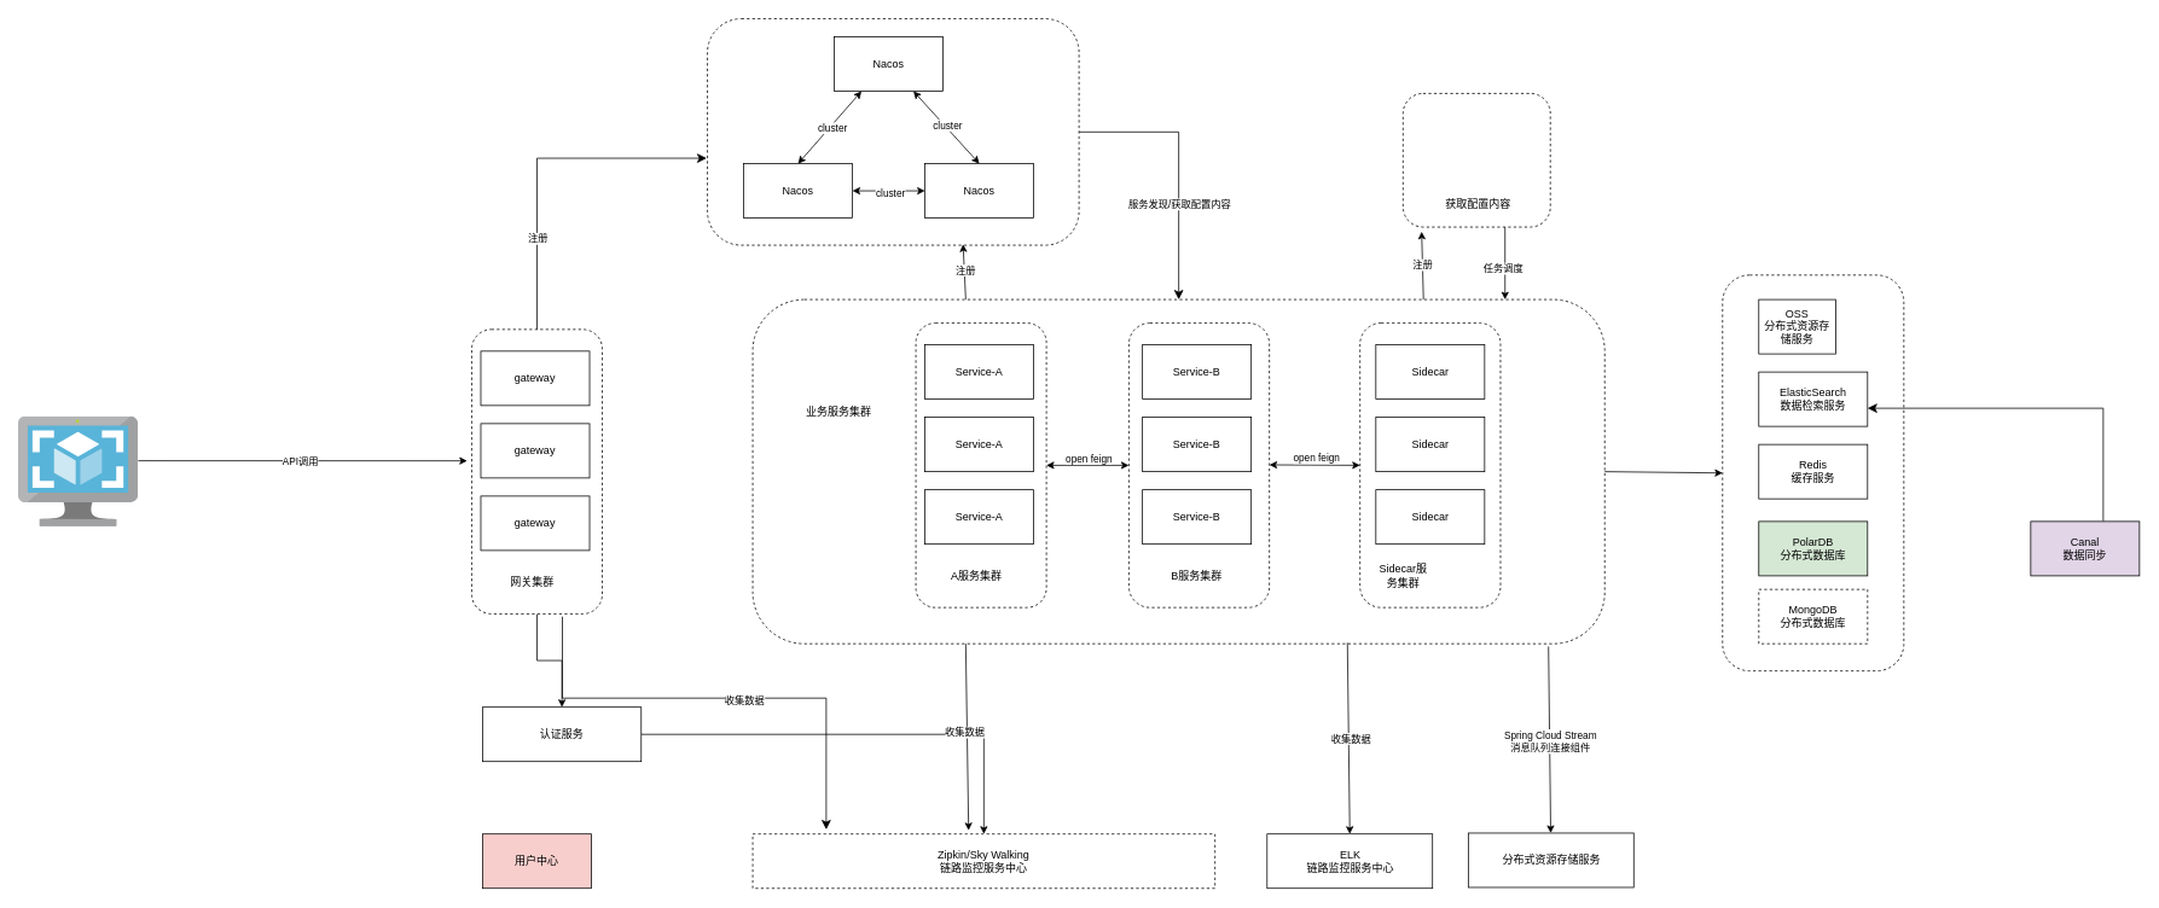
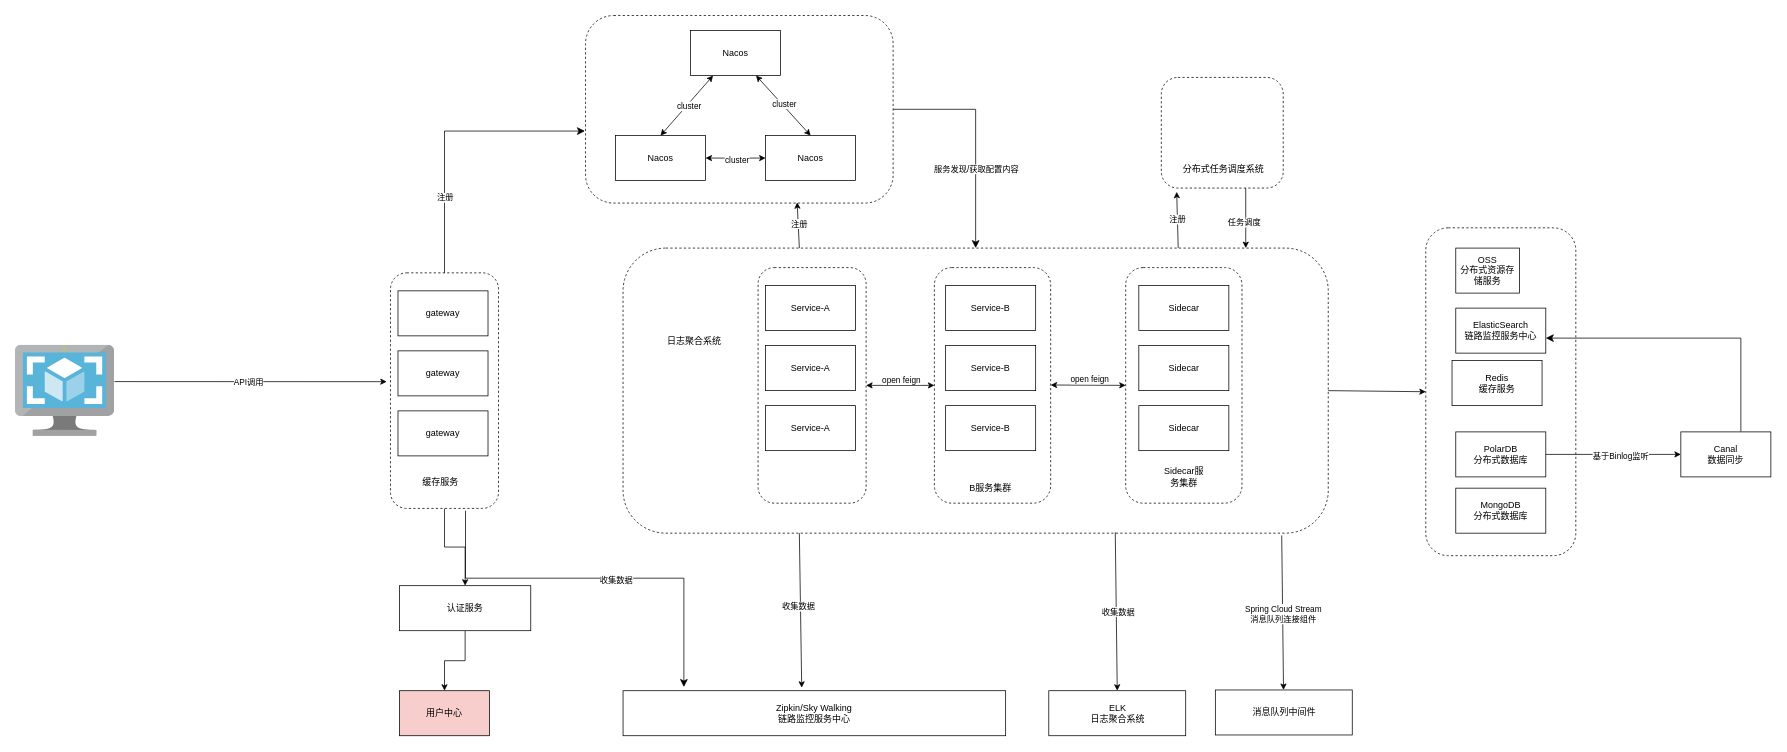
  <mxCell id="0" />
  <mxCell id="1" parent="0" />
  <mxCell id="2" value="" style="rounded=1;whiteSpace=wrap;html=1;dashed=1;" vertex="1" parent="1"><mxGeometry x="1900" y="303" width="200" height="437" as="geometry" /></mxCell>
  <mxCell id="3" value="" style="rounded=1;whiteSpace=wrap;html=1;dashed=1;" vertex="1" parent="1"><mxGeometry x="1547.5" y="102.5" width="162.5" height="147.5" as="geometry" /></mxCell>
  <mxCell id="4" value="" style="rounded=1;whiteSpace=wrap;html=1;dashed=1;" vertex="1" parent="1"><mxGeometry x="830" y="330" width="940" height="380" as="geometry" /></mxCell>
  <mxCell id="5" value="" style="rounded=1;whiteSpace=wrap;html=1;dashed=1;" vertex="1" parent="1"><mxGeometry x="1245" y="356" width="155" height="314" as="geometry" /></mxCell>
  <mxCell id="6" value="" style="rounded=1;whiteSpace=wrap;html=1;dashed=1;" vertex="1" parent="1"><mxGeometry x="1010" y="356" width="144" height="314" as="geometry" /></mxCell>
  <mxCell id="7" value="" style="rounded=1;whiteSpace=wrap;html=1;dashed=1;" vertex="1" parent="1"><mxGeometry x="780" y="20" width="410" height="250" as="geometry" /></mxCell>
  <mxCell id="8" value="Nacos" style="rounded=0;whiteSpace=wrap;html=1;" vertex="1" parent="1"><mxGeometry x="820" y="180" width="120" height="60" as="geometry" /></mxCell>
  <mxCell id="9" value="Nacos" style="rounded=0;whiteSpace=wrap;html=1;" vertex="1" parent="1"><mxGeometry x="920" y="40" width="120" height="60" as="geometry" /></mxCell>
  <mxCell id="10" value="Nacos" style="rounded=0;whiteSpace=wrap;html=1;" vertex="1" parent="1"><mxGeometry x="1020" y="180" width="120" height="60" as="geometry" /></mxCell>
  <mxCell id="11" value="" style="endArrow=classic;startArrow=classic;html=1;rounded=0;exitX=0.5;exitY=0;exitDx=0;exitDy=0;entryX=0.25;entryY=1;entryDx=0;entryDy=0;" edge="1" parent="1" source="8" target="9"><mxGeometry width="50" height="50" relative="1" as="geometry"><mxPoint x="880" y="150" as="sourcePoint" /><mxPoint x="930" y="100" as="targetPoint" /></mxGeometry></mxCell>
  <mxCell id="12" value="cluster" style="edgeLabel;html=1;align=center;verticalAlign=middle;resizable=0;points=[];" vertex="1" connectable="0" parent="11"><mxGeometry x="0.022" y="-2" relative="1" as="geometry"><mxPoint as="offset" /></mxGeometry></mxCell>
  <mxCell id="13" value="" style="endArrow=classic;startArrow=classic;html=1;rounded=0;exitX=0.5;exitY=0;exitDx=0;exitDy=0;entryX=0;entryY=0.5;entryDx=0;entryDy=0;" edge="1" parent="1" target="10"><mxGeometry width="50" height="50" relative="1" as="geometry"><mxPoint x="940" y="210" as="sourcePoint" /><mxPoint x="990" y="130" as="targetPoint" /></mxGeometry></mxCell>
  <mxCell id="14" value="cluster" style="edgeLabel;html=1;align=center;verticalAlign=middle;resizable=0;points=[];" vertex="1" connectable="0" parent="13"><mxGeometry x="0.022" y="-2" relative="1" as="geometry"><mxPoint as="offset" /></mxGeometry></mxCell>
  <mxCell id="15" value="" style="endArrow=classic;startArrow=classic;html=1;rounded=0;exitX=0.5;exitY=0;exitDx=0;exitDy=0;" edge="1" parent="1" target="9"><mxGeometry width="50" height="50" relative="1" as="geometry"><mxPoint x="1080" y="180" as="sourcePoint" /><mxPoint x="1130" y="100" as="targetPoint" /></mxGeometry></mxCell>
  <mxCell id="16" value="cluster" style="edgeLabel;html=1;align=center;verticalAlign=middle;resizable=0;points=[];" vertex="1" connectable="0" parent="15"><mxGeometry x="0.022" y="-2" relative="1" as="geometry"><mxPoint as="offset" /></mxGeometry></mxCell>
  <mxCell id="17" value="Service-A" style="rounded=0;whiteSpace=wrap;html=1;" vertex="1" parent="1"><mxGeometry x="1020" y="380" width="120" height="60" as="geometry" /></mxCell>
  <mxCell id="18" value="Service-A" style="rounded=0;whiteSpace=wrap;html=1;" vertex="1" parent="1"><mxGeometry x="1020" y="540" width="120" height="60" as="geometry" /></mxCell>
  <mxCell id="19" value="Service-A" style="rounded=0;whiteSpace=wrap;html=1;" vertex="1" parent="1"><mxGeometry x="1020" y="460" width="120" height="60" as="geometry" /></mxCell>
  <mxCell id="20" value="Service-B" style="rounded=0;whiteSpace=wrap;html=1;" vertex="1" parent="1"><mxGeometry x="1260" y="380" width="120" height="60" as="geometry" /></mxCell>
  <mxCell id="21" value="Service-B" style="rounded=0;whiteSpace=wrap;html=1;" vertex="1" parent="1"><mxGeometry x="1260" y="540" width="120" height="60" as="geometry" /></mxCell>
  <mxCell id="22" value="Service-B" style="rounded=0;whiteSpace=wrap;html=1;" vertex="1" parent="1"><mxGeometry x="1260" y="460" width="120" height="60" as="geometry" /></mxCell>
  <mxCell id="23" value="" style="endArrow=classic;startArrow=classic;html=1;rounded=0;entryX=1;entryY=0.5;entryDx=0;entryDy=0;exitX=0;exitY=0.5;exitDx=0;exitDy=0;" edge="1" parent="1" source="5" target="6"><mxGeometry width="50" height="50" relative="1" as="geometry"><mxPoint x="1260" y="610" as="sourcePoint" /><mxPoint x="1310" y="560" as="targetPoint" /></mxGeometry></mxCell>
  <mxCell id="24" value="open feign" style="edgeLabel;html=1;align=center;verticalAlign=middle;resizable=0;points=[];" vertex="1" connectable="0" parent="23"><mxGeometry x="-0.02" y="-8" relative="1" as="geometry"><mxPoint as="offset" /></mxGeometry></mxCell>
- <mxCell id="25" value="A服务集群" style="text;html=1;align=center;verticalAlign=middle;whiteSpace=wrap;rounded=0;" vertex="1" parent="1"><mxGeometry x="1047" y="620" width="60" height="30" as="geometry" /></mxCell>
- <mxCell id="26" value="B服务集群" style="text;html=1;align=center;verticalAlign=middle;whiteSpace=wrap;rounded=0;" vertex="1" parent="1"><mxGeometry x="1290" y="620" width="60" height="30" as="geometry" /></mxCell>
- <mxCell id="27" value="业务服务集群" style="text;html=1;align=center;verticalAlign=middle;whiteSpace=wrap;rounded=0;" vertex="1" parent="1"><mxGeometry x="880" y="430" width="90" height="50" as="geometry" /></mxCell>
+ <mxCell id="26" value="B服务集群" style="text;html=1;align=center;verticalAlign=middle;whiteSpace=wrap;rounded=0;" vertex="1" parent="1"><mxGeometry x="1290" y="635" width="60" height="30" as="geometry" /></mxCell>
+ <mxCell id="27" value="日志聚合系统" style="text;html=1;align=center;verticalAlign=middle;whiteSpace=wrap;rounded=0;" vertex="1" parent="1"><mxGeometry x="880" y="430" width="90" height="50" as="geometry" /></mxCell>
  <mxCell id="28" value="" style="rounded=1;whiteSpace=wrap;html=1;dashed=1;" vertex="1" parent="1"><mxGeometry x="1500" y="356" width="155" height="314" as="geometry" /></mxCell>
  <mxCell id="29" value="Sidecar" style="rounded=0;whiteSpace=wrap;html=1;" vertex="1" parent="1"><mxGeometry x="1517.5" y="380" width="120" height="60" as="geometry" /></mxCell>
  <mxCell id="30" value="Sidecar" style="rounded=0;whiteSpace=wrap;html=1;" vertex="1" parent="1"><mxGeometry x="1517.5" y="540" width="120" height="60" as="geometry" /></mxCell>
  <mxCell id="31" value="Sidecar" style="rounded=0;whiteSpace=wrap;html=1;" vertex="1" parent="1"><mxGeometry x="1517.5" y="460" width="120" height="60" as="geometry" /></mxCell>
- <mxCell id="32" value="Sidecar服务集群" style="text;html=1;align=center;verticalAlign=middle;whiteSpace=wrap;rounded=0;" vertex="1" parent="1"><mxGeometry x="1517.5" y="620" width="60" height="30" as="geometry" /></mxCell>
+ <mxCell id="32" value="Sidecar服务集群" style="text;html=1;align=center;verticalAlign=middle;whiteSpace=wrap;rounded=0;" vertex="1" parent="1"><mxGeometry x="1547.5" y="620" width="60" height="30" as="geometry" /></mxCell>
  <mxCell id="33" value="" style="endArrow=classic;startArrow=classic;html=1;rounded=0;entryX=1;entryY=0.5;entryDx=0;entryDy=0;exitX=0;exitY=0.5;exitDx=0;exitDy=0;" edge="1" parent="1" source="28"><mxGeometry width="50" height="50" relative="1" as="geometry"><mxPoint x="1491" y="512.5" as="sourcePoint" /><mxPoint x="1400" y="512.5" as="targetPoint" /></mxGeometry></mxCell>
  <mxCell id="34" value="open feign" style="edgeLabel;html=1;align=center;verticalAlign=middle;resizable=0;points=[];" vertex="1" connectable="0" parent="33"><mxGeometry x="-0.02" y="-8" relative="1" as="geometry"><mxPoint as="offset" /></mxGeometry></mxCell>
  <mxCell id="35" value="OSS&lt;div&gt;分布式资源存储服务&lt;/div&gt;" style="rounded=0;whiteSpace=wrap;html=1;" vertex="1" parent="1"><mxGeometry x="1940" y="330" width="85" height="60" as="geometry" /></mxCell>
- <mxCell id="36" value="MongoDB&lt;br&gt;分布式数据库" style="rounded=0;whiteSpace=wrap;html=1;dashed=1;" vertex="1" parent="1"><mxGeometry x="1940" y="650" width="120" height="60" as="geometry" /></mxCell>
- <mxCell id="37" value="PolarDB&lt;br&gt;分布式数据库" style="rounded=0;whiteSpace=wrap;html=1;fillColor=#d5e8d4;" vertex="1" parent="1"><mxGeometry x="1940" y="575" width="120" height="60" as="geometry" /></mxCell>
- <mxCell id="38" value="Redis&lt;div&gt;缓存服务&lt;/div&gt;" style="rounded=0;whiteSpace=wrap;html=1;" vertex="1" parent="1"><mxGeometry x="1940" y="490" width="120" height="60" as="geometry" /></mxCell>
- <mxCell id="39" value="ElasticSearch&lt;div&gt;数据检索服务&lt;/div&gt;" style="rounded=0;whiteSpace=wrap;html=1;" vertex="1" parent="1"><mxGeometry x="1940" y="410" width="120" height="60" as="geometry" /></mxCell>
- <mxCell id="40" value="获取配置内容" style="text;html=1;align=center;verticalAlign=middle;whiteSpace=wrap;rounded=0;" vertex="1" parent="1"><mxGeometry x="1570" y="210" width="121.25" height="30" as="geometry" /></mxCell>
+ <mxCell id="36" value="MongoDB&lt;br&gt;分布式数据库" style="rounded=0;whiteSpace=wrap;html=1;" vertex="1" parent="1"><mxGeometry x="1940" y="650" width="120" height="60" as="geometry" /></mxCell>
+ <mxCell id="37" value="PolarDB&lt;br&gt;分布式数据库" style="rounded=0;whiteSpace=wrap;html=1;" vertex="1" parent="1"><mxGeometry x="1940" y="575" width="120" height="60" as="geometry" /></mxCell>
+ <mxCell id="38" value="Redis&lt;div&gt;缓存服务&lt;/div&gt;" style="rounded=0;whiteSpace=wrap;html=1;" vertex="1" parent="1"><mxGeometry x="1935" y="480" width="120" height="60" as="geometry" /></mxCell>
+ <mxCell id="39" value="ElasticSearch&lt;div&gt;链路监控服务中心&lt;/div&gt;" style="rounded=0;whiteSpace=wrap;html=1;" vertex="1" parent="1"><mxGeometry x="1940" y="410" width="120" height="60" as="geometry" /></mxCell>
+ <mxCell id="40" value="分布式任务调度系统" style="text;html=1;align=center;verticalAlign=middle;whiteSpace=wrap;rounded=0;" vertex="1" parent="1"><mxGeometry x="1570" y="210" width="121.25" height="30" as="geometry" /></mxCell>
  <mxCell id="41" value="注册" style="endArrow=classic;html=1;rounded=0;entryX=0.126;entryY=1.034;entryDx=0;entryDy=0;entryPerimeter=0;" edge="1" parent="1" target="3"><mxGeometry width="50" height="50" relative="1" as="geometry"><mxPoint x="1570" y="330" as="sourcePoint" /><mxPoint x="1620" y="280" as="targetPoint" /></mxGeometry></mxCell>
  <mxCell id="42" value="" style="endArrow=classic;html=1;rounded=0;entryX=0.883;entryY=0;entryDx=0;entryDy=0;entryPerimeter=0;" edge="1" parent="1" target="4"><mxGeometry width="50" height="50" relative="1" as="geometry"><mxPoint x="1660" y="250" as="sourcePoint" /><mxPoint x="1710" y="200" as="targetPoint" /></mxGeometry></mxCell>
  <mxCell id="43" value="任务调度" style="edgeLabel;html=1;align=center;verticalAlign=middle;resizable=0;points=[];" vertex="1" connectable="0" parent="42"><mxGeometry x="0.125" y="-3" relative="1" as="geometry"><mxPoint as="offset" /></mxGeometry></mxCell>
  <mxCell id="44" value="" style="edgeStyle=orthogonalEdgeStyle;rounded=0;orthogonalLoop=1;jettySize=auto;html=1;" edge="1" parent="1" source="45" target="51"><mxGeometry relative="1" as="geometry" /></mxCell>
  <mxCell id="45" value="" style="rounded=1;whiteSpace=wrap;html=1;dashed=1;" vertex="1" parent="1"><mxGeometry x="520" y="363" width="144" height="314" as="geometry" /></mxCell>
  <mxCell id="46" value="gateway" style="rounded=0;whiteSpace=wrap;html=1;" vertex="1" parent="1"><mxGeometry x="530" y="387" width="120" height="60" as="geometry" /></mxCell>
  <mxCell id="47" value="gateway" style="rounded=0;whiteSpace=wrap;html=1;" vertex="1" parent="1"><mxGeometry x="530" y="547" width="120" height="60" as="geometry" /></mxCell>
  <mxCell id="48" value="gateway" style="rounded=0;whiteSpace=wrap;html=1;" vertex="1" parent="1"><mxGeometry x="530" y="467" width="120" height="60" as="geometry" /></mxCell>
- <mxCell id="49" value="网关集群" style="text;html=1;align=center;verticalAlign=middle;whiteSpace=wrap;rounded=0;" vertex="1" parent="1"><mxGeometry x="557" y="627" width="60" height="30" as="geometry" /></mxCell>
- <mxCell id="50" value="" style="edgeStyle=orthogonalEdgeStyle;rounded=0;orthogonalLoop=1;jettySize=auto;html=1;" edge="1" parent="1" source="51" target="53"><mxGeometry relative="1" as="geometry" /></mxCell>
+ <mxCell id="49" value="缓存服务" style="text;html=1;align=center;verticalAlign=middle;whiteSpace=wrap;rounded=0;" vertex="1" parent="1"><mxGeometry x="557" y="627" width="60" height="30" as="geometry" /></mxCell>
+ <mxCell id="50" value="" style="edgeStyle=orthogonalEdgeStyle;rounded=0;orthogonalLoop=1;jettySize=auto;html=1;" edge="1" parent="1" source="51" target="52"><mxGeometry relative="1" as="geometry" /></mxCell>
  <mxCell id="51" value="认证服务" style="rounded=0;whiteSpace=wrap;html=1;" vertex="1" parent="1"><mxGeometry x="532" y="780" width="175" height="60" as="geometry" /></mxCell>
  <mxCell id="52" value="用户中心" style="whiteSpace=wrap;html=1;rounded=0;fillColor=#f8cecc;" vertex="1" parent="1"><mxGeometry x="532" y="920" width="120" height="60" as="geometry" /></mxCell>
- <mxCell id="53" value="Zipkin/Sky Walking&lt;div&gt;链路监控服务中心&lt;/div&gt;" style="rounded=0;whiteSpace=wrap;html=1;dashed=1;" vertex="1" parent="1"><mxGeometry x="830" y="920" width="510" height="60" as="geometry" /></mxCell>
- <mxCell id="54" value="ELK&lt;div&gt;链路监控服务中心&lt;/div&gt;" style="rounded=0;whiteSpace=wrap;html=1;" vertex="1" parent="1"><mxGeometry x="1397.5" y="920" width="182.5" height="60" as="geometry" /></mxCell>
- <mxCell id="55" value="分布式资源存储服务" style="rounded=0;whiteSpace=wrap;html=1;" vertex="1" parent="1"><mxGeometry x="1619.5" y="919" width="182.5" height="60" as="geometry" /></mxCell>
+ <mxCell id="53" value="Zipkin/Sky Walking&lt;div&gt;链路监控服务中心&lt;/div&gt;" style="rounded=0;whiteSpace=wrap;html=1;" vertex="1" parent="1"><mxGeometry x="830" y="920" width="510" height="60" as="geometry" /></mxCell>
+ <mxCell id="54" value="ELK&lt;div&gt;日志聚合系统&lt;/div&gt;" style="rounded=0;whiteSpace=wrap;html=1;" vertex="1" parent="1"><mxGeometry x="1397.5" y="920" width="182.5" height="60" as="geometry" /></mxCell>
+ <mxCell id="55" value="消息队列中间件" style="rounded=0;whiteSpace=wrap;html=1;" vertex="1" parent="1"><mxGeometry x="1619.5" y="919" width="182.5" height="60" as="geometry" /></mxCell>
  <mxCell id="56" value="" style="endArrow=classic;html=1;rounded=0;exitX=0.934;exitY=1.008;exitDx=0;exitDy=0;exitPerimeter=0;" edge="1" parent="1" source="4" target="55"><mxGeometry width="50" height="50" relative="1" as="geometry"><mxPoint x="1470" y="860" as="sourcePoint" /><mxPoint x="1520" y="810" as="targetPoint" /></mxGeometry></mxCell>
  <mxCell id="57" value="Spring Cloud Stream&lt;div&gt;消息队列连接组件&lt;/div&gt;" style="edgeLabel;html=1;align=center;verticalAlign=middle;resizable=0;points=[];" vertex="1" connectable="0" parent="56"><mxGeometry x="0.009" relative="1" as="geometry"><mxPoint as="offset" /></mxGeometry></mxCell>
- <mxCell id="58" value="Canal&lt;div&gt;数据同步&lt;/div&gt;" style="rounded=0;whiteSpace=wrap;html=1;fillColor=#e1d5e7;" vertex="1" parent="1"><mxGeometry x="2240" y="575" width="120" height="60" as="geometry" /></mxCell>
+ <mxCell id="58" value="Canal&lt;div&gt;数据同步&lt;/div&gt;" style="rounded=0;whiteSpace=wrap;html=1;" vertex="1" parent="1"><mxGeometry x="2240" y="575" width="120" height="60" as="geometry" /></mxCell>
+ <mxCell id="59" value="" style="endArrow=classic;html=1;rounded=0;exitX=1;exitY=0.5;exitDx=0;exitDy=0;entryX=0;entryY=0.5;entryDx=0;entryDy=0;" edge="1" parent="1" source="37" target="58"><mxGeometry width="50" height="50" relative="1" as="geometry"><mxPoint x="2170" y="530" as="sourcePoint" /><mxPoint x="2220" y="480" as="targetPoint" /></mxGeometry></mxCell>
+ <mxCell id="60" value="基于Binlog监听" style="edgeLabel;html=1;align=center;verticalAlign=middle;resizable=0;points=[];" vertex="1" connectable="0" parent="59"><mxGeometry x="0.1" y="-2" relative="1" as="geometry"><mxPoint as="offset" /></mxGeometry></mxCell>
  <mxCell id="61" value="" style="edgeStyle=segmentEdgeStyle;endArrow=classic;html=1;curved=0;rounded=0;endSize=8;startSize=8;" edge="1" parent="1" target="39"><mxGeometry width="50" height="50" relative="1" as="geometry"><mxPoint x="2320" y="574.5" as="sourcePoint" /><mxPoint x="2150" y="419.5" as="targetPoint" /><Array as="points"><mxPoint x="2320" y="450" /></Array></mxGeometry></mxCell>
  <mxCell id="62" value="" style="endArrow=classic;html=1;rounded=0;exitX=1;exitY=0.5;exitDx=0;exitDy=0;entryX=0;entryY=0.5;entryDx=0;entryDy=0;" edge="1" parent="1" source="4" target="2"><mxGeometry width="50" height="50" relative="1" as="geometry"><mxPoint x="1810" y="630" as="sourcePoint" /><mxPoint x="1860" y="580" as="targetPoint" /></mxGeometry></mxCell>
  <mxCell id="63" value="" style="edgeStyle=elbowEdgeStyle;elbow=vertical;endArrow=classic;html=1;curved=0;rounded=0;endSize=8;startSize=8;entryX=0.159;entryY=-0.083;entryDx=0;entryDy=0;entryPerimeter=0;" edge="1" parent="1" target="53"><mxGeometry width="50" height="50" relative="1" as="geometry"><mxPoint x="620" y="680" as="sourcePoint" /><mxPoint x="970" y="780" as="targetPoint" /><Array as="points"><mxPoint x="780" y="770" /></Array></mxGeometry></mxCell>
  <mxCell id="64" value="收集数据" style="edgeLabel;html=1;align=center;verticalAlign=middle;resizable=0;points=[];" vertex="1" connectable="0" parent="63"><mxGeometry x="0.102" y="-2" relative="1" as="geometry"><mxPoint as="offset" /></mxGeometry></mxCell>
  <mxCell id="65" value="" style="endArrow=classic;html=1;rounded=0;exitX=0.25;exitY=1;exitDx=0;exitDy=0;entryX=0.467;entryY=-0.067;entryDx=0;entryDy=0;entryPerimeter=0;" edge="1" parent="1" source="4" target="53"><mxGeometry width="50" height="50" relative="1" as="geometry"><mxPoint x="1070" y="830" as="sourcePoint" /><mxPoint x="1120" y="780" as="targetPoint" /></mxGeometry></mxCell>
  <mxCell id="66" value="收集数据" style="edgeLabel;html=1;align=center;verticalAlign=middle;resizable=0;points=[];" vertex="1" connectable="0" parent="65"><mxGeometry x="-0.059" y="-3" relative="1" as="geometry"><mxPoint as="offset" /></mxGeometry></mxCell>
  <mxCell id="67" value="" style="endArrow=classic;html=1;rounded=0;exitX=0.698;exitY=0.997;exitDx=0;exitDy=0;exitPerimeter=0;entryX=0.5;entryY=0;entryDx=0;entryDy=0;" edge="1" parent="1" source="4" target="54"><mxGeometry width="50" height="50" relative="1" as="geometry"><mxPoint x="1490" y="720" as="sourcePoint" /><mxPoint x="1360" y="780" as="targetPoint" /></mxGeometry></mxCell>
  <mxCell id="68" value="收集数据" style="edgeLabel;html=1;align=center;verticalAlign=middle;resizable=0;points=[];" vertex="1" connectable="0" parent="67"><mxGeometry x="0.006" y="2" relative="1" as="geometry"><mxPoint as="offset" /></mxGeometry></mxCell>
  <mxCell id="69" value="" style="edgeStyle=segmentEdgeStyle;endArrow=classic;html=1;curved=0;rounded=0;endSize=8;startSize=8;exitX=0.5;exitY=0;exitDx=0;exitDy=0;entryX=-0.002;entryY=0.616;entryDx=0;entryDy=0;entryPerimeter=0;" edge="1" parent="1" source="45" target="7"><mxGeometry width="50" height="50" relative="1" as="geometry"><mxPoint x="720" y="420" as="sourcePoint" /><mxPoint x="770" y="370" as="targetPoint" /><Array as="points"><mxPoint x="592" y="174" /></Array></mxGeometry></mxCell>
  <mxCell id="70" value="注册" style="edgeLabel;html=1;align=center;verticalAlign=middle;resizable=0;points=[];" vertex="1" connectable="0" parent="69"><mxGeometry x="-0.463" relative="1" as="geometry"><mxPoint as="offset" /></mxGeometry></mxCell>
  <mxCell id="71" value="" style="endArrow=classic;html=1;rounded=0;exitX=0.25;exitY=0;exitDx=0;exitDy=0;entryX=0.688;entryY=0.996;entryDx=0;entryDy=0;entryPerimeter=0;" edge="1" parent="1" source="4" target="7"><mxGeometry width="50" height="50" relative="1" as="geometry"><mxPoint x="1200" y="420" as="sourcePoint" /><mxPoint x="1250" y="370" as="targetPoint" /></mxGeometry></mxCell>
  <mxCell id="72" value="注册" style="edgeLabel;html=1;align=center;verticalAlign=middle;resizable=0;points=[];" vertex="1" connectable="0" parent="71"><mxGeometry x="0.048" y="-1" relative="1" as="geometry"><mxPoint as="offset" /></mxGeometry></mxCell>
  <mxCell id="73" value="" style="edgeStyle=segmentEdgeStyle;endArrow=classic;html=1;curved=0;rounded=0;endSize=8;startSize=8;exitX=1;exitY=0.5;exitDx=0;exitDy=0;entryX=0.5;entryY=0;entryDx=0;entryDy=0;" edge="1" parent="1" source="7" target="4"><mxGeometry width="50" height="50" relative="1" as="geometry"><mxPoint x="1360" y="420" as="sourcePoint" /><mxPoint x="1410" y="370" as="targetPoint" /></mxGeometry></mxCell>
  <mxCell id="74" value="服务发现/获取配置内容" style="edgeLabel;html=1;align=center;verticalAlign=middle;resizable=0;points=[];" vertex="1" connectable="0" parent="73"><mxGeometry x="0.281" relative="1" as="geometry"><mxPoint as="offset" /></mxGeometry></mxCell>
  <mxCell id="75" value="" style="image;sketch=0;aspect=fixed;html=1;points=[];align=center;fontSize=12;image=img/lib/mscae/VM_Images.svg;" vertex="1" parent="1"><mxGeometry x="20" y="459.25" width="132.07" height="121.5" as="geometry" /></mxCell>
  <mxCell id="76" value="" style="endArrow=classic;html=1;rounded=0;exitX=0.999;exitY=0.401;exitDx=0;exitDy=0;exitPerimeter=0;entryX=-0.035;entryY=0.462;entryDx=0;entryDy=0;entryPerimeter=0;" edge="1" parent="1" source="75" target="45"><mxGeometry width="50" height="50" relative="1" as="geometry"><mxPoint x="250" y="480" as="sourcePoint" /><mxPoint x="300" y="430" as="targetPoint" /></mxGeometry></mxCell>
  <mxCell id="77" value="API调用" style="edgeLabel;html=1;align=center;verticalAlign=middle;resizable=0;points=[];" vertex="1" connectable="0" parent="76"><mxGeometry x="-0.013" relative="1" as="geometry"><mxPoint as="offset" /></mxGeometry></mxCell>
